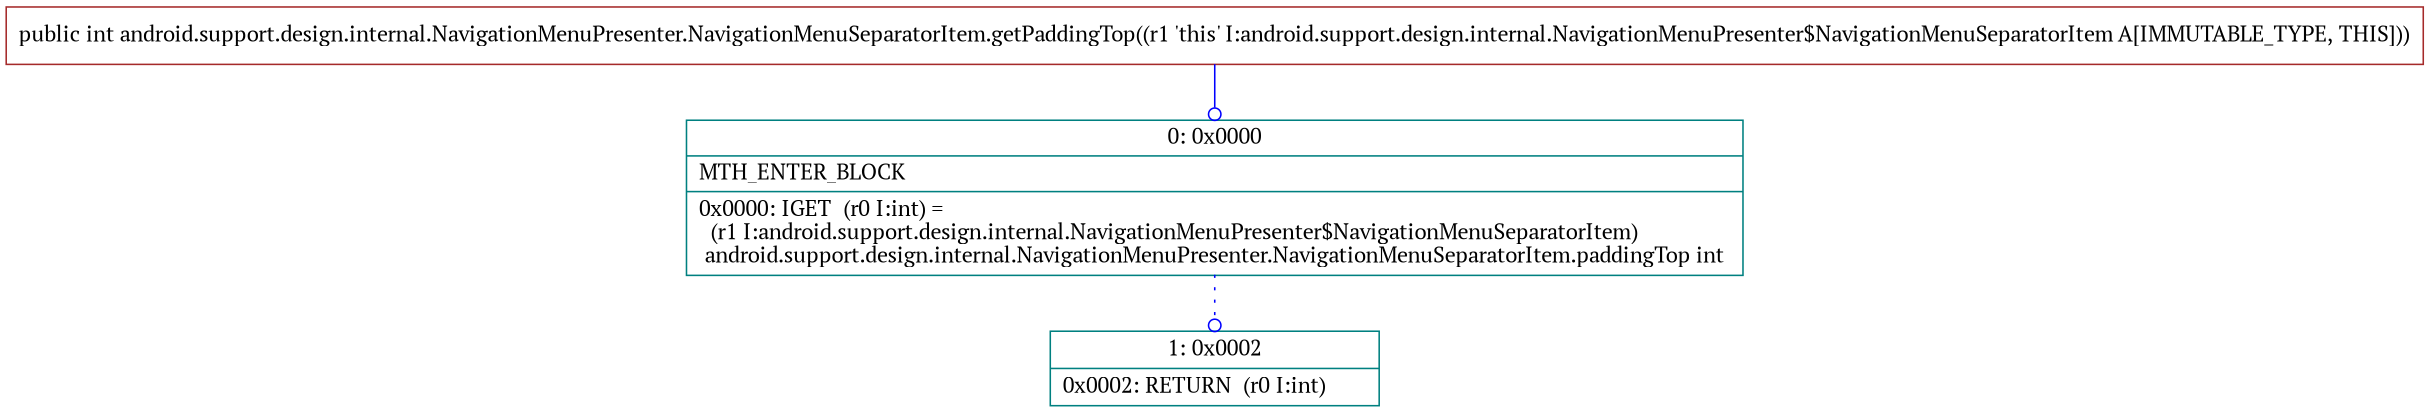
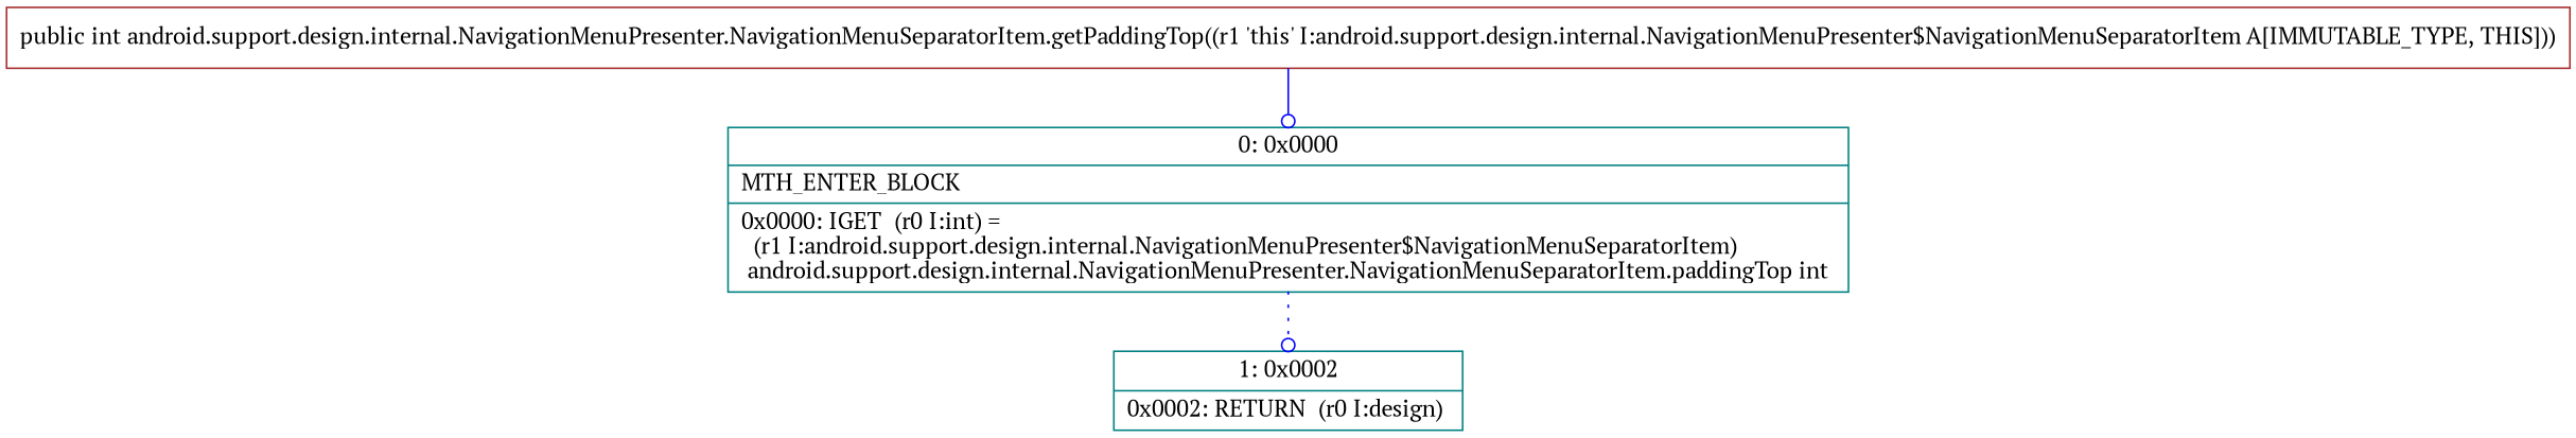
  digraph {
    fontname="PT Serif"
    node [shape=record color=teal fontname="PT Serif"]
    edge [color=blue arrowhead=odot fontname="PT Serif"]
    n1 [label="{0\:\ 0x0000|MTH_ENTER_BLOCK\l|0x0000: IGET  (r0 I:int) = \l  (r1 I:android.support.design.internal.NavigationMenuPresenter$NavigationMenuSeparatorItem)\l android.support.design.internal.NavigationMenuPresenter.NavigationMenuSeparatorItem.paddingTop int \l}"]
-   n2 [label="{1\:\ 0x0002|0x0002: RETURN  (r0 I:int) \l}"]
+   n2 [label="{1\:\ 0x0002|0x0002: RETURN  (r0 I:design) \l}"]
    n3 [label="{public int android.support.design.internal.NavigationMenuPresenter.NavigationMenuSeparatorItem.getPaddingTop((r1 'this' I:android.support.design.internal.NavigationMenuPresenter$NavigationMenuSeparatorItem A[IMMUTABLE_TYPE, THIS])) }" color=brown]
    n1 -> n2 [style=dotted]
    n3 -> n1 [style=solid]
  }
